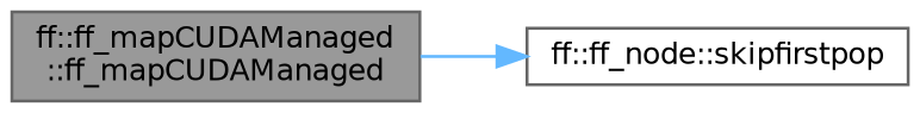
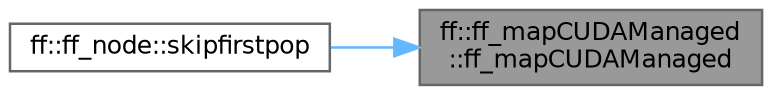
  digraph {
    rankdir=LR
    node [fontname=Helvetica fontsize=10 shape=box style=filled]
    n1 [color=gray40 fillcolor=grey60 fontcolor=black height=0.2 label="ff::ff_mapCUDAManaged\l::ff_mapCUDAManaged" width=0.4]
    n2 [color=grey40 fillcolor=white height=0.2 label="ff::ff_node::skipfirstpop" width=0.4]
-   n1 -> n2 [color=steelblue1 fontname=Helvetica fontsize=10 labelfontname=Helvetica labelfontsize=10 style=solid]
+   n2 -> n1 [color=steelblue1 fontname=Helvetica fontsize=10 labelfontname=Helvetica labelfontsize=10 style=solid]
  }
